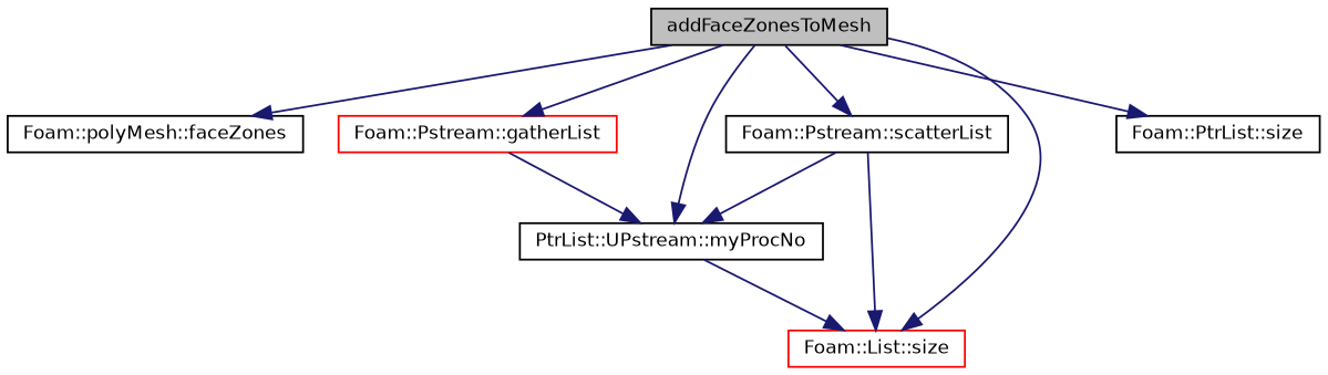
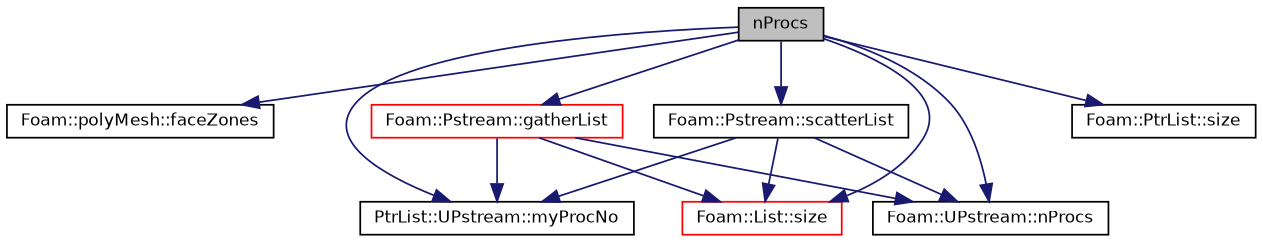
  digraph {
    rankdir=TB
    node [color=black fontname=Helvetica fontsize=10 shape=record]
    edge [color=midnightblue fontname=Helvetica fontsize=10 labelfontname=Helvetica labelfontsize=10 style=solid]
-   n1 [fillcolor=grey75 fontcolor=black height=0.2 label=addFaceZonesToMesh style=filled width=0.4]
+   n1 [fillcolor=grey75 fontcolor=black height=0.2 label=nProcs style=filled width=0.4]
    n2 [height=0.2 label="Foam::polyMesh::faceZones" width=0.4]
    n3 [color=red height=0.2 label="Foam::Pstream::gatherList" width=0.4]
    n4 [height=0.2 label="PtrList::UPstream::myProcNo" width=0.4]
+   n5 [height=0.2 label="Foam::UPstream::nProcs" width=0.4]
    n6 [color=red height=0.2 label="Foam::List::size" width=0.4]
    n7 [height=0.2 label="Foam::Pstream::scatterList" width=0.4]
    n8 [height=0.2 label="Foam::PtrList::size" width=0.4]
    n1 -> n2
    n1 -> n3
    n1 -> n4
+   n1 -> n5
    n1 -> n6
    n1 -> n7
    n1 -> n8
    n3 -> n4
-   n4 -> n6
+   n3 -> n5
+   n3 -> n6
    n7 -> n4
+   n7 -> n5
    n7 -> n6
  }
